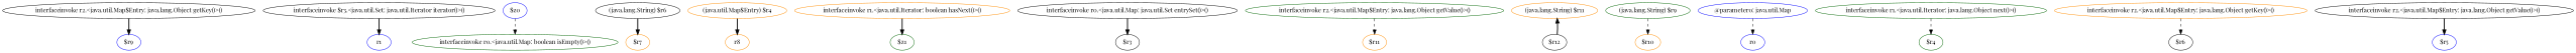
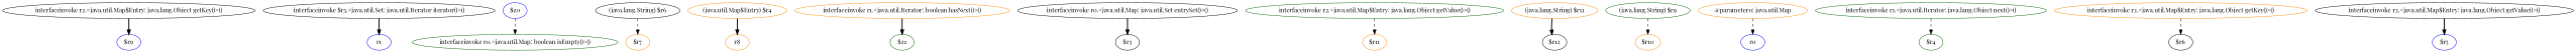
  digraph {
    fontname="Playfair Display"
    node [color=black fontname="Playfair Display"]
    edge [fontname="Playfair Display" style=bold]
    n1 [label="interfaceinvoke r2.<java.util.Map$Entry: java.lang.Object getKey()>()"]
    n2 [color=blue label="$r9"]
    n3 [label="interfaceinvoke $r3.<java.util.Set: java.util.Iterator iterator()>()"]
    n4 [color=blue label=r1]
    n5 [color=darkgreen label="interfaceinvoke r0.<java.util.Map: boolean isEmpty()>()"]
    n6 [color=blue label="$z0"]
    n7 [label="(java.lang.String) $r6"]
    n8 [color=darkorange label="$r7"]
    n9 [color=darkorange label="(java.util.Map$Entry) $r4"]
    n10 [color=darkorange label=r8]
    n11 [color=darkorange label="interfaceinvoke r1.<java.util.Iterator: boolean hasNext()>()"]
    n12 [color=darkgreen label="$z1"]
    n13 [label="interfaceinvoke r0.<java.util.Map: java.util.Set entrySet()>()"]
    n14 [label="$r3"]
    n15 [color=darkgreen label="interfaceinvoke r2.<java.util.Map$Entry: java.lang.Object getValue()>()"]
    n16 [color=darkorange label="$r11"]
    n17 [color=darkorange label="(java.lang.String) $r11"]
    n18 [label="$r12"]
    n19 [color=darkgreen label="(java.lang.String) $r9"]
    n20 [color=darkorange label="$r10"]
-   n21 [color=blue label="@parameter0: java.util.Map"]
+   n21 [color=darkorange label="@parameter0: java.util.Map"]
    n22 [color=blue label=r0]
    n23 [color=darkgreen label="interfaceinvoke r1.<java.util.Iterator: java.lang.Object next()>()"]
    n24 [color=darkgreen label="$r4"]
    n25 [color=darkorange label="interfaceinvoke r2.<java.util.Map$Entry: java.lang.Object getKey()>()"]
    n26 [label="$r6"]
    n27 [label="interfaceinvoke r2.<java.util.Map$Entry: java.lang.Object getValue()>()"]
    n28 [color=blue label="$r5"]
    n1 -> n2
    n3 -> n4
    n6 -> n5 [style=dashed]
-   n7 -> n8
+   n7 -> n8 [style=dashed]
    n9 -> n10
    n11 -> n12
    n13 -> n14
    n15 -> n16 [style=dashed]
-   n18 -> n17
+   n17 -> n18
    n19 -> n20 [style=dashed]
    n21 -> n22 [style=dashed]
    n23 -> n24 [style=dashed]
    n25 -> n26 [style=dashed]
    n27 -> n28
  }
